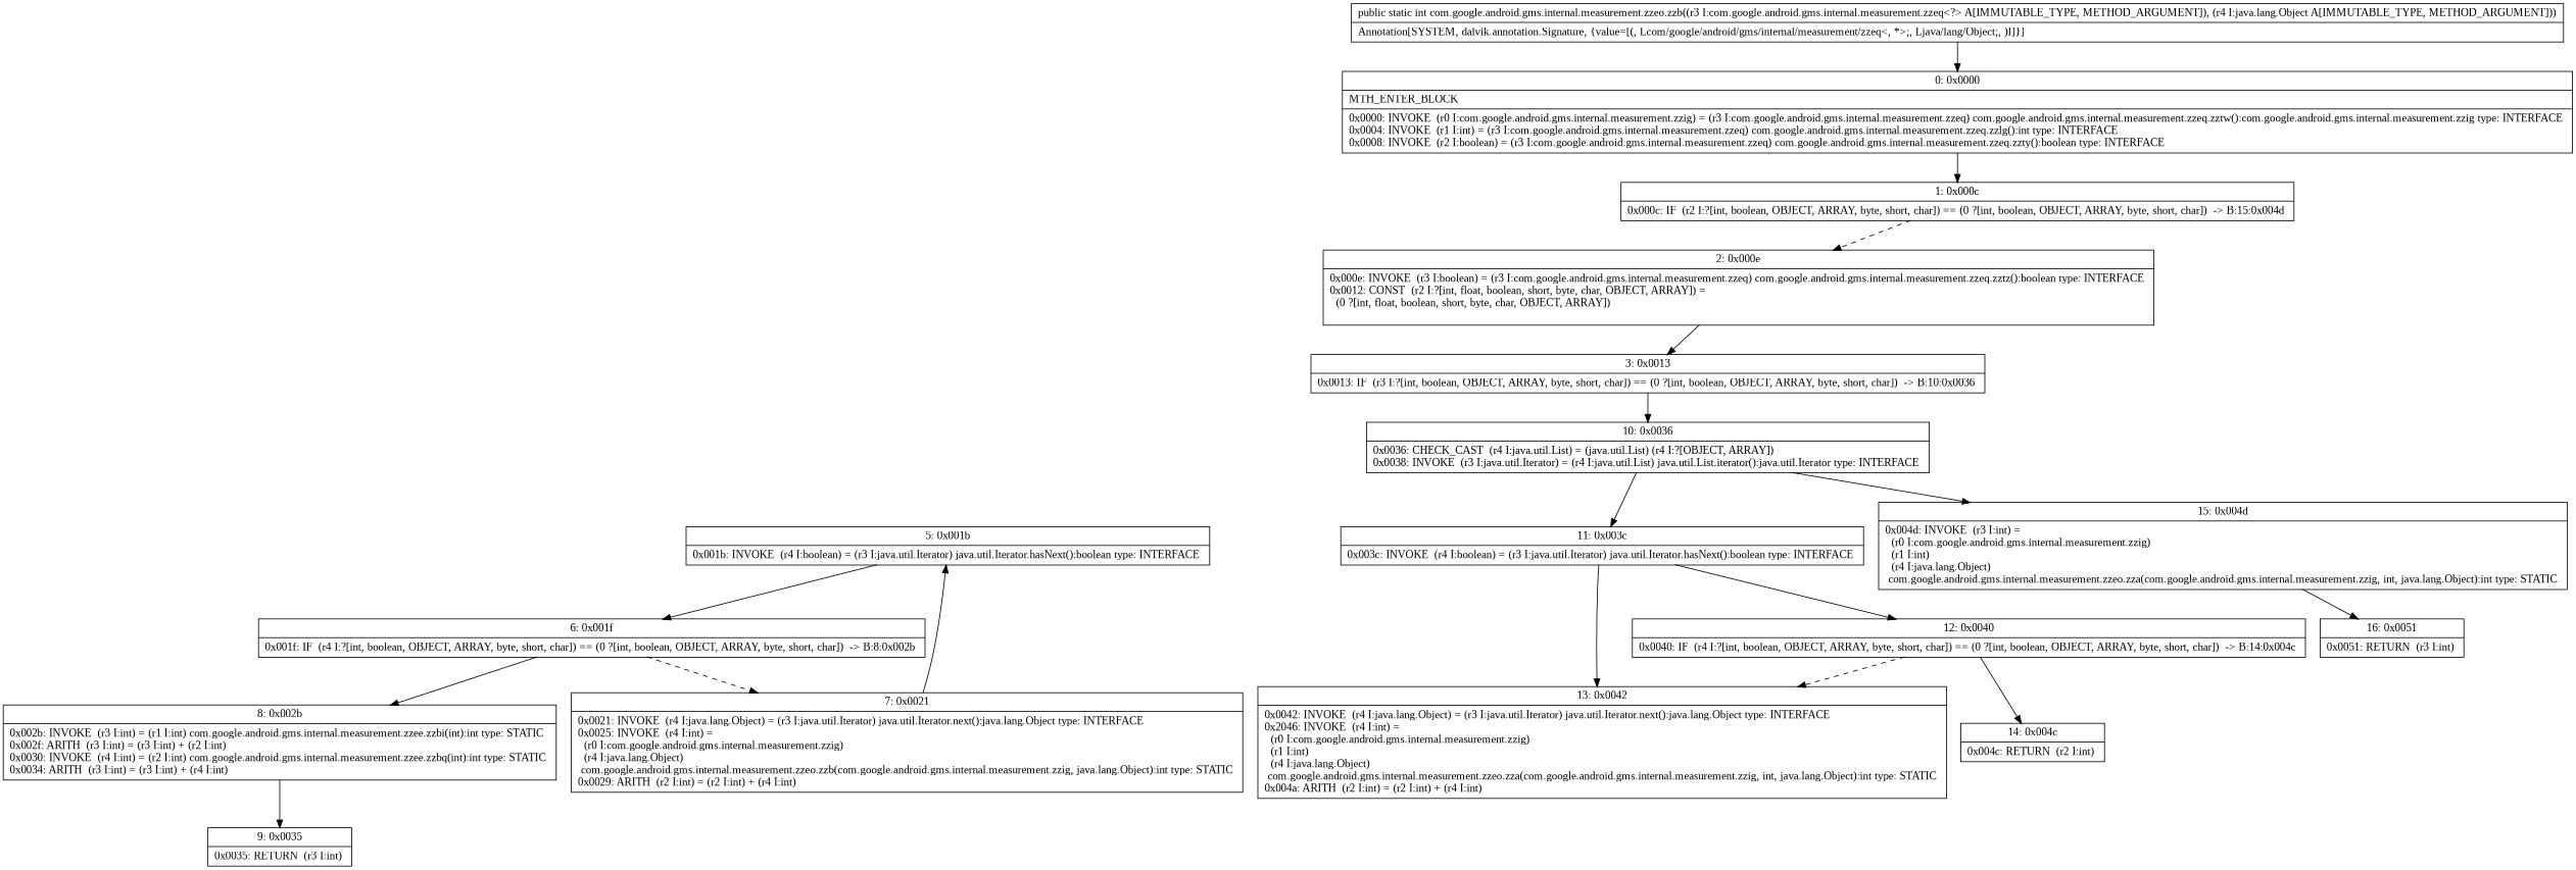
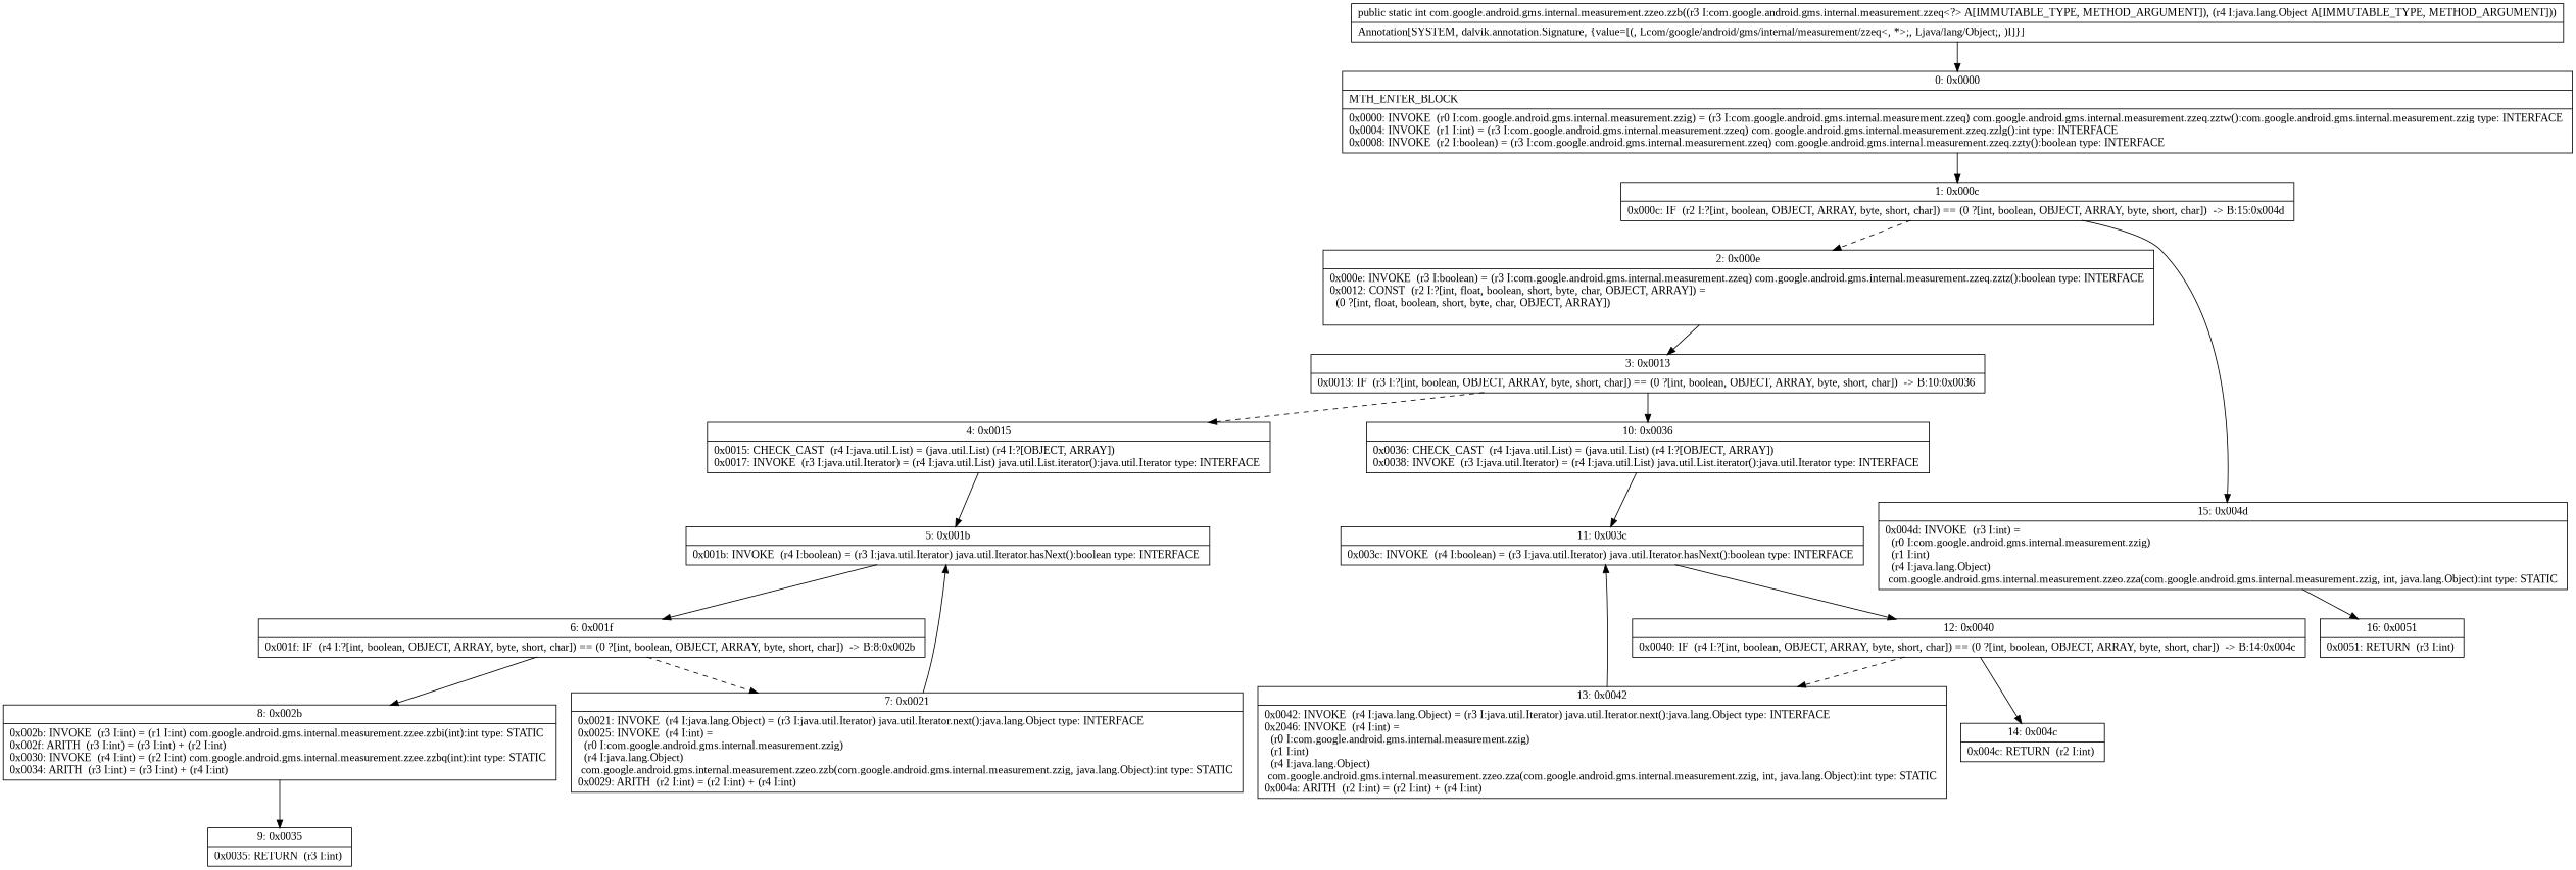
  digraph {
    fontname="Liberation Serif"
    node [fontname="Liberation Serif" shape=record]
    edge [fontname="Liberation Serif"]
    n1 [label="{0\:\ 0x0000|MTH_ENTER_BLOCK\l|0x0000: INVOKE  (r0 I:com.google.android.gms.internal.measurement.zzig) = (r3 I:com.google.android.gms.internal.measurement.zzeq) com.google.android.gms.internal.measurement.zzeq.zztw():com.google.android.gms.internal.measurement.zzig type: INTERFACE \l0x0004: INVOKE  (r1 I:int) = (r3 I:com.google.android.gms.internal.measurement.zzeq) com.google.android.gms.internal.measurement.zzeq.zzlg():int type: INTERFACE \l0x0008: INVOKE  (r2 I:boolean) = (r3 I:com.google.android.gms.internal.measurement.zzeq) com.google.android.gms.internal.measurement.zzeq.zzty():boolean type: INTERFACE \l}"]
    n2 [label="{1\:\ 0x000c|0x000c: IF  (r2 I:?[int, boolean, OBJECT, ARRAY, byte, short, char]) == (0 ?[int, boolean, OBJECT, ARRAY, byte, short, char])  \-\> B:15:0x004d \l}"]
    n3 [label="{2\:\ 0x000e|0x000e: INVOKE  (r3 I:boolean) = (r3 I:com.google.android.gms.internal.measurement.zzeq) com.google.android.gms.internal.measurement.zzeq.zztz():boolean type: INTERFACE \l0x0012: CONST  (r2 I:?[int, float, boolean, short, byte, char, OBJECT, ARRAY]) = \l  (0 ?[int, float, boolean, short, byte, char, OBJECT, ARRAY])\l \l}"]
    n4 [label="{15\:\ 0x004d|0x004d: INVOKE  (r3 I:int) = \l  (r0 I:com.google.android.gms.internal.measurement.zzig)\l  (r1 I:int)\l  (r4 I:java.lang.Object)\l com.google.android.gms.internal.measurement.zzeo.zza(com.google.android.gms.internal.measurement.zzig, int, java.lang.Object):int type: STATIC \l}"]
    n5 [label="{3\:\ 0x0013|0x0013: IF  (r3 I:?[int, boolean, OBJECT, ARRAY, byte, short, char]) == (0 ?[int, boolean, OBJECT, ARRAY, byte, short, char])  \-\> B:10:0x0036 \l}"]
    n6 [label="{16\:\ 0x0051|0x0051: RETURN  (r3 I:int) \l}"]
+   n7 [label="{4\:\ 0x0015|0x0015: CHECK_CAST  (r4 I:java.util.List) = (java.util.List) (r4 I:?[OBJECT, ARRAY]) \l0x0017: INVOKE  (r3 I:java.util.Iterator) = (r4 I:java.util.List) java.util.List.iterator():java.util.Iterator type: INTERFACE \l}"]
    n8 [label="{10\:\ 0x0036|0x0036: CHECK_CAST  (r4 I:java.util.List) = (java.util.List) (r4 I:?[OBJECT, ARRAY]) \l0x0038: INVOKE  (r3 I:java.util.Iterator) = (r4 I:java.util.List) java.util.List.iterator():java.util.Iterator type: INTERFACE \l}"]
    n9 [label="{5\:\ 0x001b|0x001b: INVOKE  (r4 I:boolean) = (r3 I:java.util.Iterator) java.util.Iterator.hasNext():boolean type: INTERFACE \l}"]
    n10 [label="{11\:\ 0x003c|0x003c: INVOKE  (r4 I:boolean) = (r3 I:java.util.Iterator) java.util.Iterator.hasNext():boolean type: INTERFACE \l}"]
    n11 [label="{6\:\ 0x001f|0x001f: IF  (r4 I:?[int, boolean, OBJECT, ARRAY, byte, short, char]) == (0 ?[int, boolean, OBJECT, ARRAY, byte, short, char])  \-\> B:8:0x002b \l}"]
    n12 [label="{7\:\ 0x0021|0x0021: INVOKE  (r4 I:java.lang.Object) = (r3 I:java.util.Iterator) java.util.Iterator.next():java.lang.Object type: INTERFACE \l0x0025: INVOKE  (r4 I:int) = \l  (r0 I:com.google.android.gms.internal.measurement.zzig)\l  (r4 I:java.lang.Object)\l com.google.android.gms.internal.measurement.zzeo.zzb(com.google.android.gms.internal.measurement.zzig, java.lang.Object):int type: STATIC \l0x0029: ARITH  (r2 I:int) = (r2 I:int) + (r4 I:int) \l}"]
    n13 [label="{8\:\ 0x002b|0x002b: INVOKE  (r3 I:int) = (r1 I:int) com.google.android.gms.internal.measurement.zzee.zzbi(int):int type: STATIC \l0x002f: ARITH  (r3 I:int) = (r3 I:int) + (r2 I:int) \l0x0030: INVOKE  (r4 I:int) = (r2 I:int) com.google.android.gms.internal.measurement.zzee.zzbq(int):int type: STATIC \l0x0034: ARITH  (r3 I:int) = (r3 I:int) + (r4 I:int) \l}"]
    n14 [label="{9\:\ 0x0035|0x0035: RETURN  (r3 I:int) \l}"]
    n15 [label="{12\:\ 0x0040|0x0040: IF  (r4 I:?[int, boolean, OBJECT, ARRAY, byte, short, char]) == (0 ?[int, boolean, OBJECT, ARRAY, byte, short, char])  \-\> B:14:0x004c \l}"]
    n16 [label="{13\:\ 0x0042|0x0042: INVOKE  (r4 I:java.lang.Object) = (r3 I:java.util.Iterator) java.util.Iterator.next():java.lang.Object type: INTERFACE \l0x2046: INVOKE  (r4 I:int) = \l  (r0 I:com.google.android.gms.internal.measurement.zzig)\l  (r1 I:int)\l  (r4 I:java.lang.Object)\l com.google.android.gms.internal.measurement.zzeo.zza(com.google.android.gms.internal.measurement.zzig, int, java.lang.Object):int type: STATIC \l0x004a: ARITH  (r2 I:int) = (r2 I:int) + (r4 I:int) \l}"]
    n17 [label="{14\:\ 0x004c|0x004c: RETURN  (r2 I:int) \l}"]
    n18 [label="{public static int com.google.android.gms.internal.measurement.zzeo.zzb((r3 I:com.google.android.gms.internal.measurement.zzeq\<?\> A[IMMUTABLE_TYPE, METHOD_ARGUMENT]), (r4 I:java.lang.Object A[IMMUTABLE_TYPE, METHOD_ARGUMENT]))  | Annotation[SYSTEM, dalvik.annotation.Signature, \{value=[(, Lcom\/google\/android\/gms\/internal\/measurement\/zzeq\<, *\>;, Ljava\/lang\/Object;, )I]\}]\l}"]
    n1 -> n2
    n2 -> n3 [style=dashed]
-   n8 -> n4
+   n2 -> n4
    n3 -> n5
    n4 -> n6
+   n5 -> n7 [style=dashed]
    n5 -> n8
+   n7 -> n9
    n8 -> n10
    n9 -> n11
    n10 -> n15
    n11 -> n12 [style=dashed]
    n11 -> n13
    n12 -> n9
    n13 -> n14
    n15 -> n16 [style=dashed]
    n15 -> n17
-   n10 -> n16
+   n16 -> n10
    n18 -> n1
  }
